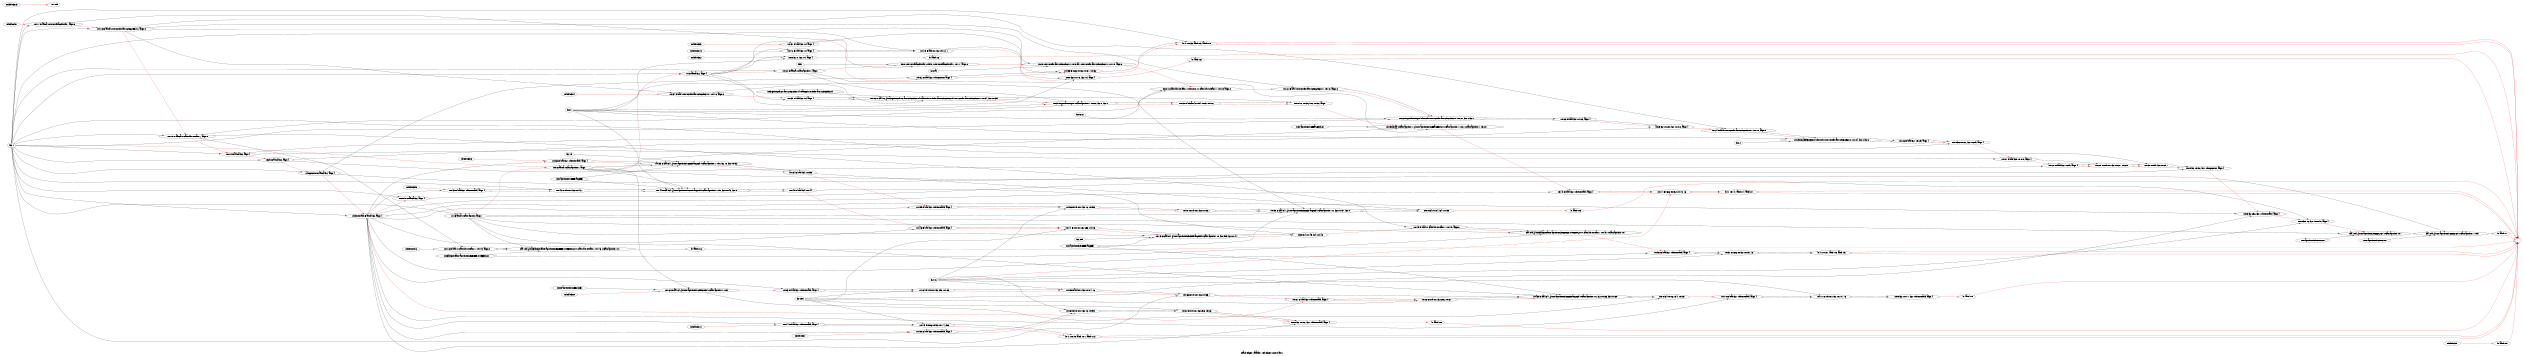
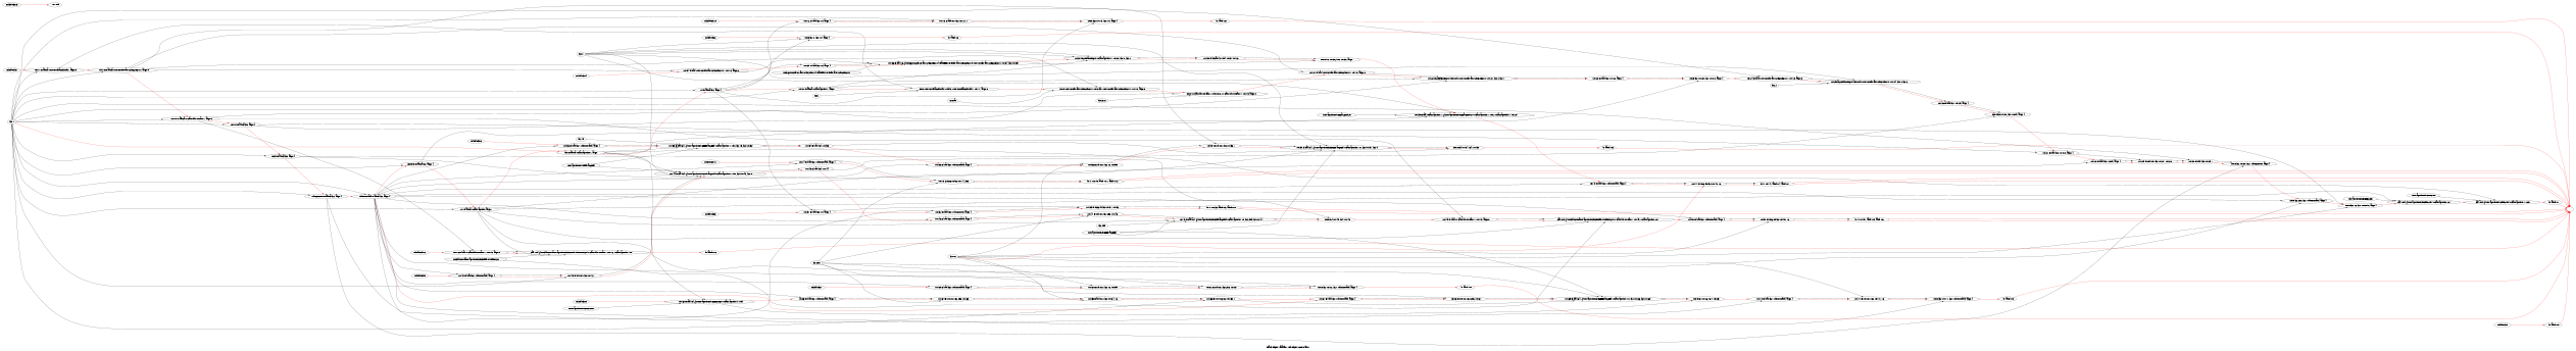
  digraph {
    compound=true
    label="Black edges - dataflow, red edges - control flow"
    rankdir=LR
    n1 [label="  %t117 = alloca %struct.xf_accel_utils*, align 8"]
    n2 [label="  %t118 = alloca %struct.xf_Mat_1_256_256_1_*, align 8"]
    n3 [label="  store %struct.xf_accel_utils* %this_, %struct.xf_accel_utils** %t117, align 8"]
    n4 [label="  %t119 = alloca %\"class.hls::stream\"*, align 8"]
    n5 [label="  store %struct.xf_Mat_1_256_256_1_* %srcMat, %struct.xf_Mat_1_256_256_1_** %t118, align 8"]
    n6 [label="  %t121 = load %struct.xf_Mat_1_256_256_1_** %t118, align 8"]
    n7 [label="  %t124 = load %struct.xf_Mat_1_256_256_1_** %t118, align 8"]
    n8 [label="  %t134 = load %struct.xf_Mat_1_256_256_1_** %t118, align 8"]
    n9 [label="  %rows = alloca i32, align 4"]
    n10 [label="  store %\"class.hls::stream\"* %dstStrm, %\"class.hls::stream\"** %t119, align 8"]
    n11 [label="  %t149 = load %\"class.hls::stream\"** %t119, align 8"]
    n12 [label="  %t176 = load %\"class.hls::stream\"** %t119, align 8"]
    n13 [label="  %t122 = getelementptr inbounds %struct.xf_Mat_1_256_256_1_* %t121, i32 0, i32 1"]
    n14 [label="  %t125 = getelementptr inbounds %struct.xf_Mat_1_256_256_1_* %t124, i32 0, i32 2"]
    n15 [label="  %t135 = load i32* %i, align 4"]
    n16 [label="  %t136 = call i16 @_ZL36p_ZN2xf16Mat_1_256_256_1_4readIEEi_1P19xf_Mat_1_256_256_1_i(%struct.xf_Mat_1_256_256_1_* %t134, i32 %t135)"]
    n17 [label="  %cols = alloca i32, align 4"]
    n18 [label="  store i32 %t123, i32* %rows, align 4"]
    n19 [label="  %t127 = load i32* %rows, align 4"]
    n20 [label="  call void @_ZN3hls6streamI7ap_uintILi256EEE5writeERKS2_(%\"class.hls::stream\"* %t149, %class.ap_uint* %r)"]
    n21 [label="  call void @_ZN3hls6streamI7ap_uintILi256EEE5writeERKS2_(%\"class.hls::stream\"* %t176, %class.ap_uint* %r)"]
    n22 [label="  %loop_count = alloca i32, align 4"]
    n23 [label="  store i32 %t126, i32* %cols, align 4"]
    n24 [label="  %t128 = load i32* %cols, align 4"]
    n25 [label="  %t129 = mul nsw i32 %t127, %t128"]
    n26 [label="  %bits_to_add = alloca i32, align 4"]
    n27 [label="  store i32 %t130, i32* %loop_count, align 4"]
    n28 [label="  %t132 = load i32* %loop_count, align 4"]
    n29 [label="  %N_size = alloca i32, align 4"]
    n30 [label="  store i32 256, i32* %bits_to_add, align 4"]
    n31 [label="  %t140 = load i32* %bits_to_add, align 4"]
    n32 [label="  %t142 = load i32* %bits_to_add, align 4"]
    n33 [label="  %t146 = load i32* %bits_to_add, align 4"]
    n34 [label="  %t150 = load i32* %bits_to_add, align 4"]
    n35 [label="  %t152 = load i32* %bits_to_add, align 4"]
    n36 [label="  %t155 = load i32* %bits_to_add, align 4"]
    n37 [label="  %t159 = load i32* %bits_to_add, align 4"]
    n38 [label="  store i32 %t161, i32* %bits_to_add, align 4"]
    n39 [label="  %t163 = load i32* %bits_to_add, align 4"]
    n40 [label="  %t167 = load i32* %bits_to_add, align 4"]
    n41 [label="  %t170 = load i32* %bits_to_add, align 4"]
    n42 [label="  store i32 %t171, i32* %bits_to_add, align 4"]
    n43 [label="  %t174 = load i32* %bits_to_add, align 4"]
    n44 [label="  %t133 = icmp slt i32 %t131, %t132"]
    n45 [label="  %r = alloca %class.ap_uint, align 1"]
    n46 [label="  store i32 16, i32* %N_size, align 4"]
    n47 [label="  %t141 = icmp sle i32 %t140, 16"]
    n48 [label="  %t143 = sub nsw i32 %t142, 1"]
    n49 [label="  %t147 = sub nsw i32 256, %t146"]
    n50 [label="  %t151 = icmp ne i32 %t150, 16"]
    n51 [label="  %t153 = call i64* @_ZN7ap_uintILi16EE5rangeEii(%class.ap_uint.1* %in, i32 15, i32 %t152)"]
    n52 [label="  %t156 = sub nsw i32 16, %t155"]
    n53 [label="  %t160 = sub nsw i32 16, %t159"]
    n54 [label="  br label %8"]
    n55 [label="  %t164 = sub nsw i32 256, %t163"]
    n56 [label="  %t168 = sub nsw i32 256, %t167"]
    n57 [label="  %t171 = sub nsw i32 %t170, 16"]
    n58 [label="  br label %8"]
    n59 [label="  %t175 = icmp ne i32 %t174, 256"]
    n60 [label="  %in = alloca %class.ap_uint.1, align 1"]
    n61 [label="  call void @_ZN7ap_uintILi256EEC1Ev(%class.ap_uint* %r)"]
    n62 [label="  %t148 = call i64* @_ZN7ap_uintILi256EE5rangeEii(%class.ap_uint* %r, i32 255, i32 %t147)"]
    n63 [label="  %t158 = call i64* @_ZN7ap_uintILi256EE5rangeEii(%class.ap_uint* %r, i32 %t157, i32 0)"]
    n64 [label="  %t169 = call i64* @_ZN7ap_uintILi256EE5rangeEii(%class.ap_uint* %r, i32 %t166, i32 %t168)"]
    n65 [label="  %i = alloca i32, align 4"]
    n66 [label="  call void @_ZN7ap_uintILi16EEC1Ev(%class.ap_uint.1* %in)"]
    n67 [label="  %t139 = call %class.ap_uint.1* @_ZN7ap_uintILi16EEaSERKS0_(%class.ap_uint.1* %in, %class.ap_uint.1* %t120)"]
    n68 [label="  %t144 = call i64* @_ZN7ap_uintILi16EE5rangeEii(%class.ap_uint.1* %in, i32 %t143, i32 0)"]
    n69 [label="  %t162 = call i64 @_ZNK7ap_uintILi16EEcvmEv(%class.ap_uint.1* %in)"]
    n70 [label="  store i64 %t145, i64* %t148"]
    n71 [label="  store i64 %t154, i64* %t158"]
    n72 [label="  store i64 %t162, i64* %t169"]
    n73 [label="  br label %12"]
    n74 [label="  %t120 = alloca %class.ap_uint.1, align 1"]
    n75 [label="  store i32 0, i32* %i, align 4"]
    n76 [label="  %t131 = load i32* %i, align 4"]
    n77 [label="  %t172 = load i32* %i, align 4"]
    n78 [label="  store i32 %t173, i32* %i, align 4"]
    n79 [label="  br label %1"]
    n80 [label="  %t145 = load i64* %t144"]
    n81 [label="  %t154 = load i64* %t153"]
    n82 [label="  %t137 = getelementptr %class.ap_uint.1* %t120, i32 0, i32 0"]
    n83 [label="  br label %2"]
    n84 [label="  %t173 = add nsw i32 %t172, 1"]
    n85 [label="  br label %2"]
    n86 [label="  %t138 = bitcast [2 x i8]* %t137 to i16*"]
    n87 [label="  %t123 = load i32* %t122, align 4"]
    n88 [label="  %t126 = load i32* %t125, align 4"]
    n89 [label="  %t130 = sdiv i32 %t129, 1"]
    ""
    unk_block_1
    "i32 1"
    n93 [label="  %t157 = sub nsw i32 %t156, 1"]
-   n94 [label="  %t166 = sub nsw i32 %t165, 1"]
+   n94 [label="%t166 = sub loop i32 %t165, 1"]
    this_
    srcMat
    dstStrm
    "i32 0"
    "i32 2"
    "i32 256"
    n101 [label="  %t161 = sub nsw i32 256, %t160"]
    n102 [label="  %t165 = add nsw i32 %t164, 16"]
    n103 [label="  br i1 %t175, label %11, label %12"]
    "i32 16"
    n105 [label="  br i1 %t141, label %4, label %7"]
    n106 [label="  br i1 %t151, label %5, label %6"]
    _ZN7ap_uintILi256EEC1Ev
    _ZN7ap_uintILi16EEC1Ev
    unk_block_2
    n110 [label="  br i1 %t133, label %3, label %10"]
    unk_block_3
    n112 [label="  store i16 %t136, i16* %t138, align 1"]
    unk_block_4
    _ZL36p_ZN2xf16Mat_1_256_256_1_4readIEEi_1P19xf_Mat_1_256_256_1_i
    _ZN7ap_uintILi16EEaSERKS0_
    unk_block_5
    n117 [label=_ZN7ap_uintILi19EE5rangeEii]
    "i32 255"
    _ZN7ap_uintILi256EE5rangeEii
    _ZN3hls6streamI7ap_uintILi256EEE5writeERKS2_
    n121 [label="  br label %6"]
    unk_block_6
    "i32 15"
    unk_block_7
    unk_block_8
    _ZNK7ap_uintILi16EEcvmEv
    n127 [label="  br label %9"]
    unk_block_9
    unk_block_10
    unk_block_11
    unk_block_12
    n132 [label="  ret void"]
    unk_block_13
    n1 -> n2 [color=red weight=2]
    n1 -> n3
    n2 -> n4 [color=red weight=2]
    n2 -> n5
    n2 -> n6
    n2 -> n7
    n2 -> n8
    n3 -> n5 [color=red weight=2]
    n4 -> n9 [color=red weight=2]
    n4 -> n10
    n4 -> n11
    n4 -> n12
    n5 -> n10 [color=red weight=2]
    n6 -> n13 [color=red weight=2]
    n6 -> n13
    n7 -> n14 [color=red weight=2]
    n7 -> n14
    n8 -> n15 [color=red weight=2]
    n8 -> n16
    n9 -> n17 [color=red weight=2]
    n9 -> n18
    n9 -> n19
    n10 -> n6 [color=red weight=2]
    n11 -> n20 [color=red weight=2]
    n11 -> n20
    n12 -> n21 [color=red weight=2]
    n12 -> n21
    n13 -> n87 [color=red weight=2]
    n13 -> n87
    n14 -> n88 [color=red weight=2]
    n14 -> n88
    n15 -> n16 [color=red weight=2]
    n15 -> n16
    n16 -> n82 [color=red weight=2]
    n16 -> n112
    n17 -> n22 [color=red weight=2]
    n17 -> n23
    n17 -> n24
    n18 -> n7 [color=red weight=2]
    n19 -> n24 [color=red weight=2]
    n19 -> n25
    n20 -> n34 [color=red weight=2]
    n21 -> n73 [color=red weight=2]
    n22 -> n26 [color=red weight=2]
    n22 -> n27
    n22 -> n28
    n23 -> n19 [color=red weight=2]
    n24 -> n25 [color=red weight=2]
    n24 -> n25
    n25 -> n89 [color=red weight=2]
    n25 -> n89
    n26 -> n29 [color=red weight=2]
    n26 -> n30
    n26 -> n31
    n26 -> n32
    n26 -> n33
    n26 -> n34
    n26 -> n35
    n26 -> n36
    n26 -> n37
    n26 -> n38
    n26 -> n39
    n26 -> n40 [color=red]
    n26 -> n41
+   n26 -> n42
    n26 -> n43
    n27 -> n30 [color=red weight=2]
    n28 -> n44 [color=red weight=2]
    n28 -> n44
    n29 -> n45 [color=red weight=2]
    n29 -> n46
    n30 -> n46 [color=red weight=2]
    n31 -> n47 [color=red weight=2]
    n31 -> n47
    n32 -> n48 [color=red weight=2]
    n32 -> n48
    n33 -> n49 [color=red weight=2]
    n33 -> n49
    n34 -> n50 [color=red weight=2]
    n34 -> n50
    n35 -> n51 [color=red weight=2]
    n35 -> n51
    n36 -> n52 [color=red weight=2]
    n36 -> n52
    n37 -> n53 [color=red weight=2]
    n37 -> n53
    n38 -> n54 [color=red weight=2]
    n39 -> n55 [color=red weight=2]
    n39 -> n55
    n40 -> n56 [color=red weight=2]
    n40 -> n56
    n41 -> n57 [color=red weight=2]
    n41 -> n57
    n42 -> n58 [color=red weight=2]
    n43 -> n59 [color=red weight=2]
    n43 -> n59
    n44 -> n110 [color=red weight=2]
    n44 -> n110
    n45 -> n20
    n45 -> n21
    n45 -> n60 [color=red weight=2]
    n45 -> n61
    n45 -> n62
    n45 -> n63
    n45 -> n64
    n46 -> n61 [color=red weight=2]
    n47 -> n105 [color=red weight=2]
    n47 -> n105
    n48 -> n68 [color=red weight=2]
    n48 -> n68
    n49 -> n62 [color=red weight=2]
    n49 -> n62
    n50 -> n106 [color=red weight=2]
    n50 -> n106
    n51 -> n81 [color=red weight=2]
    n51 -> n81
    n52 -> n93 [color=red weight=2]
    n52 -> n93
    n53 -> n101 [color=red weight=2]
    n53 -> n101
    n54 -> "" [color=red]
    n55 -> n102 [color=red weight=2]
    n55 -> n102
    n56 -> n64 [color=red weight=2]
    n56 -> n64
    n57 -> n42 [color=red weight=2]
    n57 -> n42
    n58 -> "" [color=red]
    n59 -> n103 [color=red weight=2]
    n59 -> n103
    n60 -> n51
    n60 -> n65 [color=red weight=2]
    n60 -> n66
    n60 -> n67
    n60 -> n68
    n60 -> n69
    n61 -> n66 [color=red weight=2]
    n62 -> n70 [color=red weight=2]
    n62 -> n70
    n63 -> n71 [color=red weight=2]
    n63 -> n71
    n64 -> n72 [color=red weight=2]
    n64 -> n72
    n65 -> n15
    n65 -> n74 [color=red weight=2]
    n65 -> n75
    n65 -> n76
    n65 -> n77
    n65 -> n78
    n66 -> n79 [color=red weight=2]
    n67 -> n31 [color=red weight=2]
    n68 -> n80 [color=red weight=2]
    n68 -> n80
    n69 -> n39 [color=red weight=2]
    n69 -> n72
    n70 -> n11 [color=red weight=2]
    n71 -> n121 [color=red weight=2]
    n72 -> n41 [color=red weight=2]
    n73 -> "" [color=red]
    n74 -> n3 [color=red weight=2]
    n74 -> n67
    n74 -> n82
    n75 -> n83 [color=red weight=2]
    n76 -> n28 [color=red weight=2]
    n76 -> n44
    n77 -> n84 [color=red weight=2]
    n77 -> n84
    n78 -> n85 [color=red weight=2]
    n79 -> "" [color=red]
    n80 -> n33 [color=red weight=2]
    n80 -> n70
    n81 -> n36 [color=red weight=2]
    n81 -> n71
    n82 -> n86 [color=red weight=2]
    n82 -> n86
    n83 -> "" [color=red]
    n84 -> n78 [color=red weight=2]
    n84 -> n78
    n85 -> "" [color=red]
    n86 -> n112 [color=red weight=2]
    n86 -> n112
    n87 -> n18 [color=red weight=2]
    n87 -> n18
    n88 -> n23 [color=red weight=2]
    n88 -> n23
    n89 -> n27 [color=red weight=2]
    n89 -> n27
    unk_block_1 -> n1 [color=red]
    "i32 1" -> n1
    "i32 1" -> n2
    "i32 1" -> n4
    "i32 1" -> n9
    "i32 1" -> n13
    "i32 1" -> n17
    "i32 1" -> n22
    "i32 1" -> n26
    "i32 1" -> n29
    "i32 1" -> n45
    "i32 1" -> n48
    "i32 1" -> n60 [color=red]
    "i32 1" -> n65
    "i32 1" -> n74
    "i32 1" -> n84
    "i32 1" -> n89
-   "i32 1" -> n110
+   "i32 1" -> n93
    "i32 1" -> n94
    n93 -> n63 [color=red weight=2]
    n93 -> n63
    n94 -> n40 [color=red weight=2]
    n94 -> n64
    this_ -> n3
    srcMat -> n5
    dstStrm -> n10
    "i32 0" -> n13
    "i32 0" -> n14
    "i32 0" -> n63
    "i32 0" -> n68
    "i32 0" -> n75
    "i32 0" -> n82
    "i32 0" -> n82
    "i32 2" -> n14
    "i32 256" -> n30
    "i32 256" -> n49
    "i32 256" -> n55
    "i32 256" -> n56
    "i32 256" -> n59
    "i32 256" -> n101
    n101 -> n38 [color=red weight=2]
    n101 -> n38
    n102 -> n94 [color=red weight=2]
    n102 -> n94
    n103 -> "" [color=red]
    n103 -> "" [color=red]
    "i32 16" -> n46
    "i32 16" -> n47 [color=red]
    "i32 16" -> n50
    "i32 16" -> n52
    "i32 16" -> n53
    "i32 16" -> n57
    "i32 16" -> n102
    n105 -> "" [color=red]
    n105 -> "" [color=red]
    n106 -> "" [color=red]
    n106 -> "" [color=red]
    _ZN7ap_uintILi256EEC1Ev -> n61
    _ZN7ap_uintILi16EEC1Ev -> n66
    unk_block_2 -> n75 [color=red]
    n110 -> "" [color=red]
    n110 -> "" [color=red]
    unk_block_3 -> n76 [color=red]
    n112 -> n67 [color=red weight=2]
    unk_block_4 -> n8 [color=red]
    _ZL36p_ZN2xf16Mat_1_256_256_1_4readIEEi_1P19xf_Mat_1_256_256_1_i -> n16
    _ZN7ap_uintILi16EEaSERKS0_ -> n67
    unk_block_5 -> n32 [color=red]
    n117 -> n51
    n117 -> n68
    "i32 255" -> n62
    _ZN7ap_uintILi256EE5rangeEii -> n62
    _ZN7ap_uintILi256EE5rangeEii -> n63
    _ZN7ap_uintILi256EE5rangeEii -> n64
    _ZN3hls6streamI7ap_uintILi256EEE5writeERKS2_ -> n20
    _ZN3hls6streamI7ap_uintILi256EEE5writeERKS2_ -> n21
    n121 -> "" [color=red]
    unk_block_6 -> n35 [color=red]
    "i32 15" -> n51
    unk_block_7 -> n37 [color=red]
    unk_block_8 -> n69 [color=red]
    _ZNK7ap_uintILi16EEcvmEv -> n69
    n127 -> "" [color=red]
    unk_block_9 -> n127 [color=red]
    unk_block_10 -> n77 [color=red]
    unk_block_11 -> n43 [color=red]
    unk_block_12 -> n12 [color=red]
    unk_block_13 -> n132 [color=red]
  }
